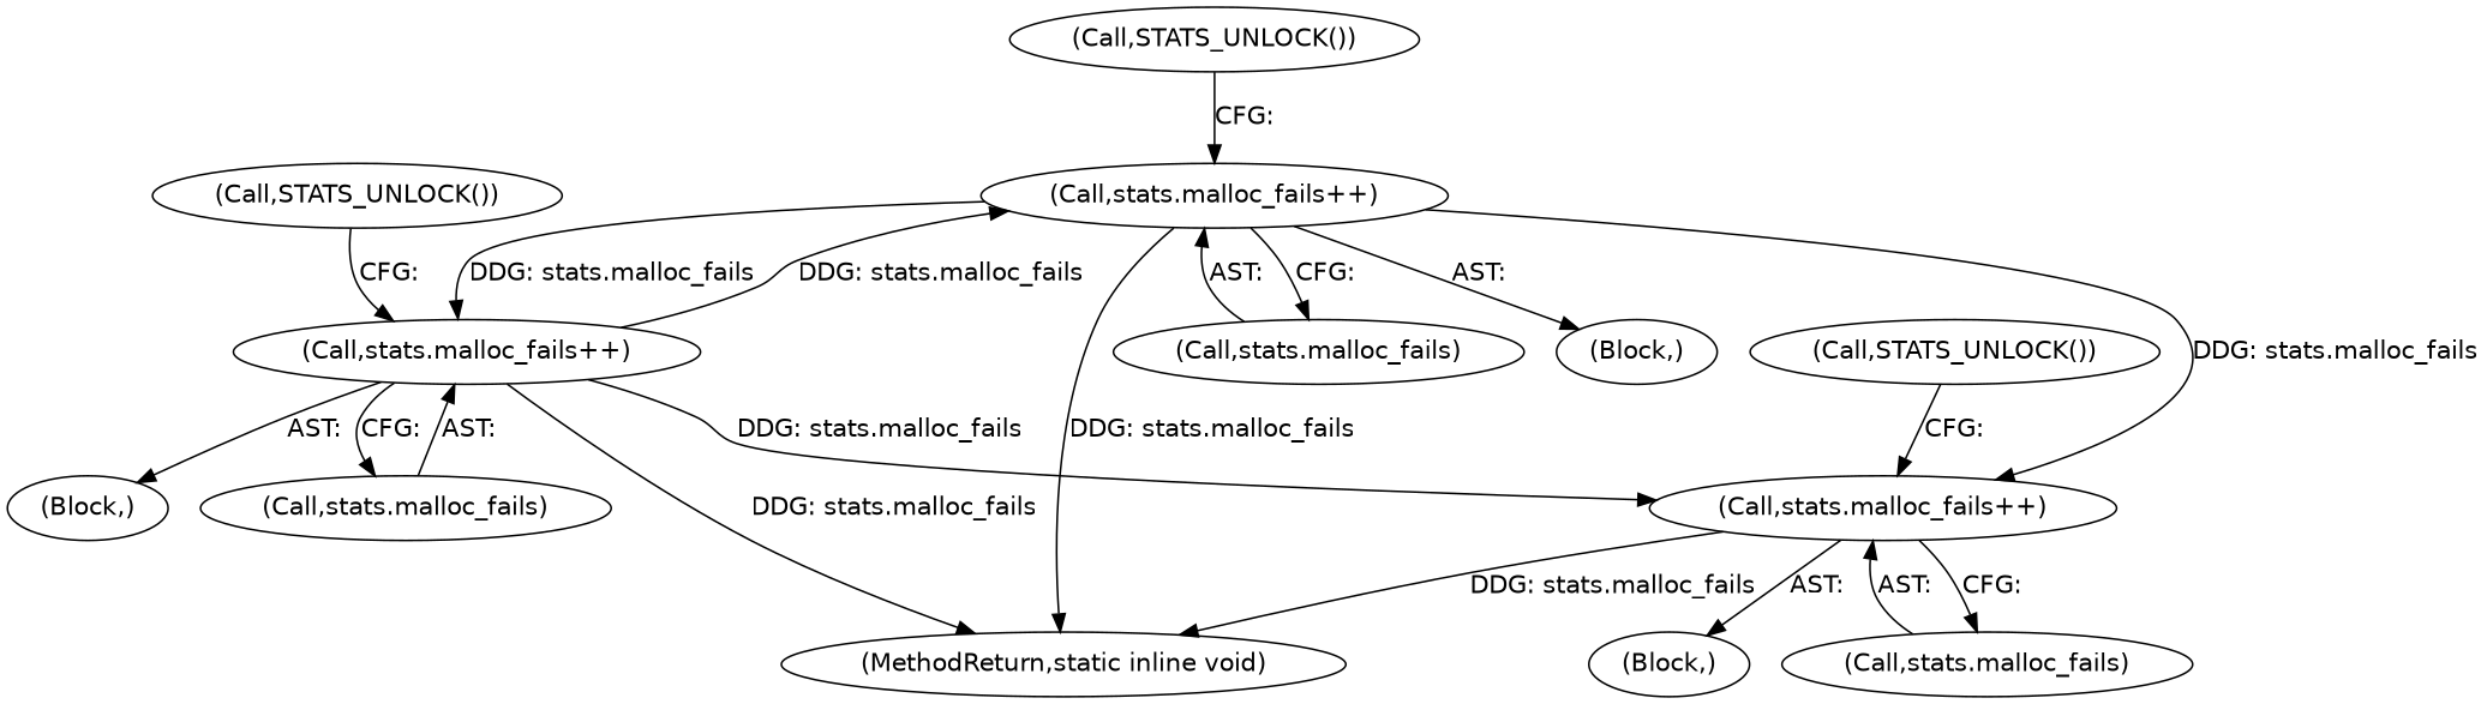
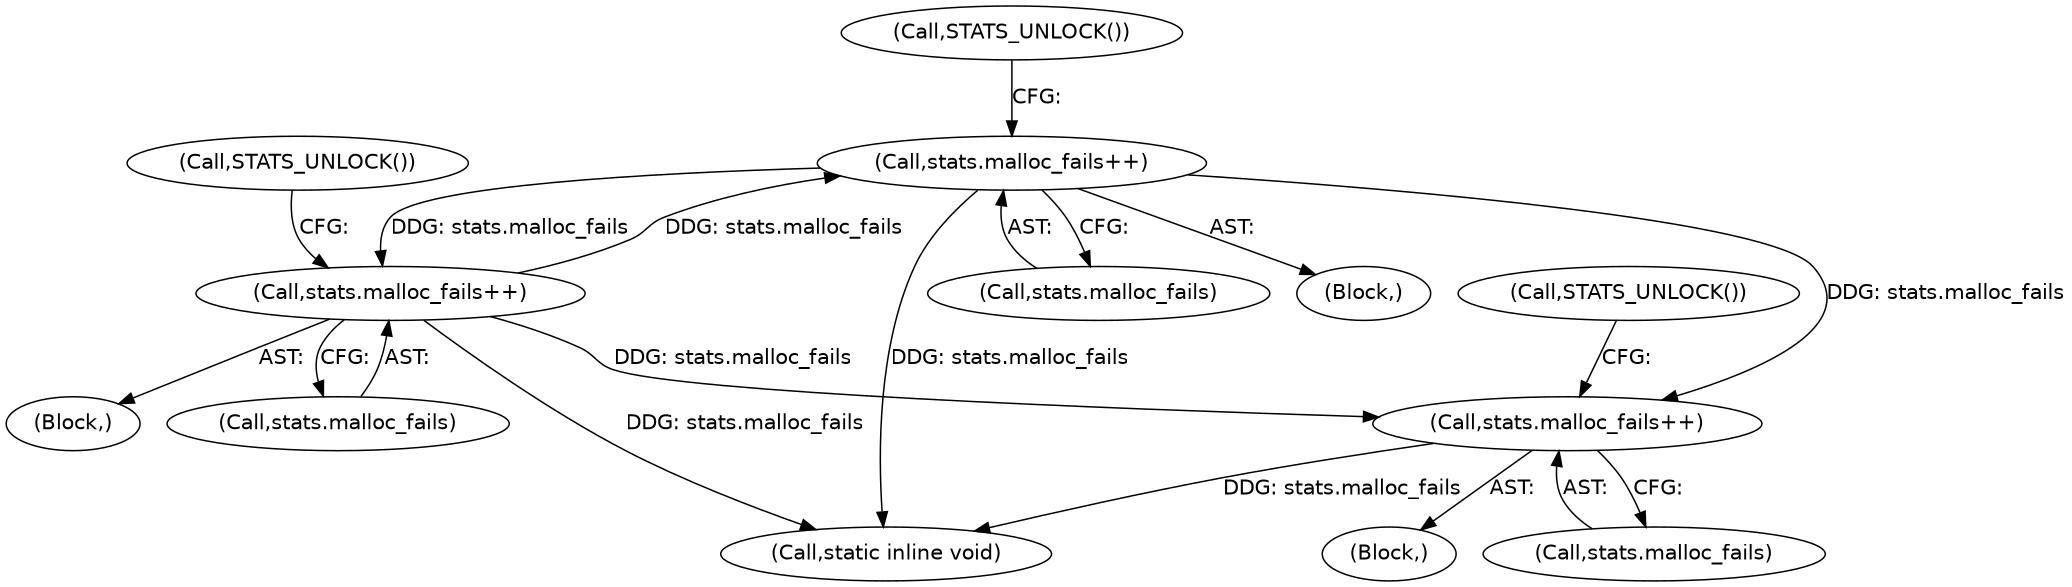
  digraph {
    fontname="DejaVu Sans"
    node [fontname="DejaVu Sans"]
    edge [fontname="DejaVu Sans"]
    n1 [label="(Call,stats.malloc_fails++)"]
-   n2 [label="(MethodReturn,static inline void)"]
+   n2 [label="(Call,static inline void)"]
    n3 [label="(Block,)"]
    n4 [label="(Call,stats.malloc_fails)"]
    n5 [label="(Call,stats.malloc_fails++)"]
    n6 [label="(Call,stats.malloc_fails++)"]
    n7 [label="(Call,stats.malloc_fails)"]
    n8 [label="(Block,)"]
    n9 [label="(Block,)"]
    n10 [label="(Call,stats.malloc_fails)"]
    n11 [label="(Call,STATS_UNLOCK())"]
    n12 [label="(Call,STATS_UNLOCK())"]
    n13 [label="(Call,STATS_UNLOCK())"]
    n1 -> n2 [label="DDG: stats.malloc_fails"]
    n1 -> n3 [label="AST: "]
    n1 -> n4 [label="CFG: "]
    n4 -> n1 [label="AST: "]
    n5 -> n1 [label="DDG: stats.malloc_fails"]
    n5 -> n2 [label="DDG: stats.malloc_fails"]
    n5 -> n6 [label="DDG: stats.malloc_fails"]
    n5 -> n7 [label="CFG: "]
    n5 -> n8 [label="AST: "]
    n6 -> n1 [label="DDG: stats.malloc_fails"]
    n6 -> n2 [label="DDG: stats.malloc_fails"]
    n6 -> n5 [label="DDG: stats.malloc_fails"]
    n6 -> n9 [label="AST: "]
    n6 -> n10 [label="CFG: "]
    n7 -> n5 [label="AST: "]
    n10 -> n6 [label="AST: "]
    n11 -> n1 [label="CFG: "]
    n12 -> n6 [label="CFG: "]
    n13 -> n5 [label="CFG: "]
  }
